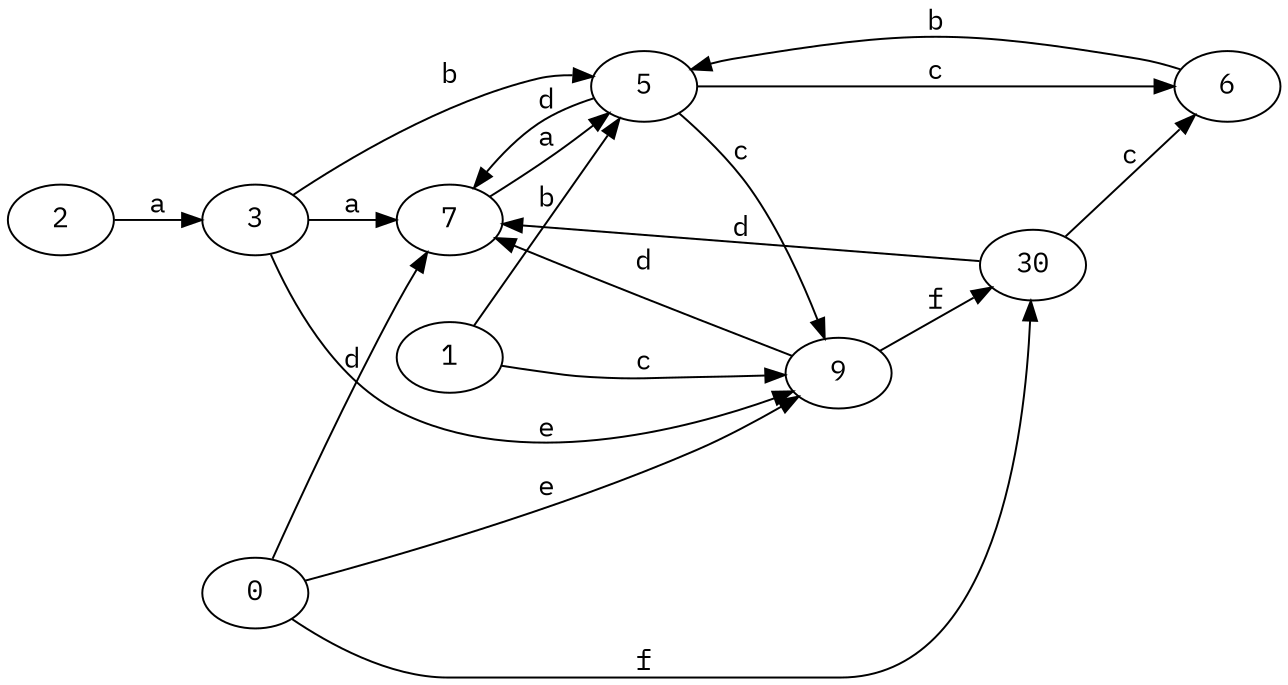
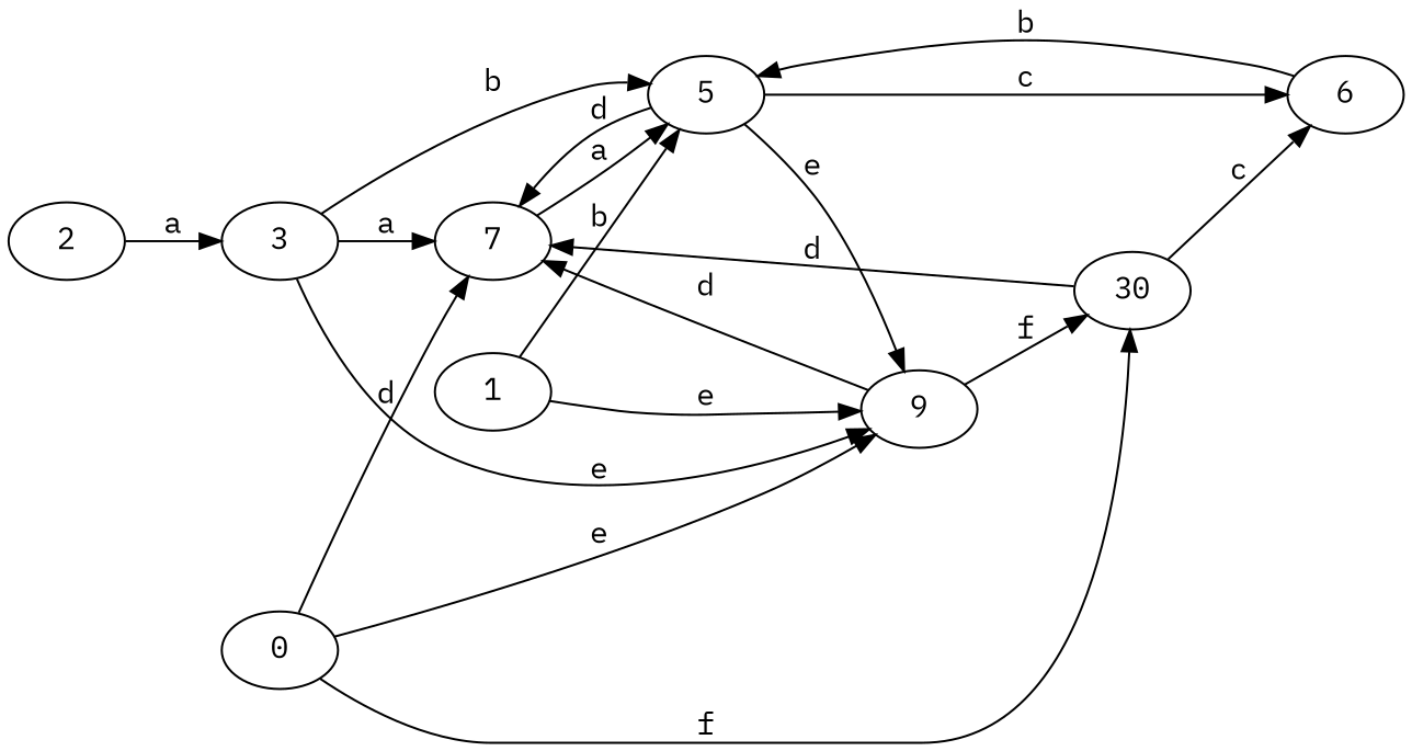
  strict digraph {
    fontname="IBM Plex Mono"
    rankdir=LR
    node [fontname="IBM Plex Mono"]
    edge [fontname="IBM Plex Mono"]
    0
    7
    n3 [label=9]
    n4 [label=30]
    5
    6
    1
    2
    3
    0 -> 7 [label=d]
    0 -> n3 [label=e]
    0 -> n4 [label=f]
    7 -> 5 [label=a]
    n3 -> 7 [label=d]
    n3 -> n4 [label=f]
    n4 -> 7 [label=d]
    n4 -> 6 [label=c]
    5 -> 7 [label=d]
-   5 -> n3 [label=c]
+   5 -> n3 [label=e]
    5 -> 6 [label=c]
    6 -> 5 [label=b]
-   1 -> n3 [label=c]
+   1 -> n3 [label=e]
    1 -> 5 [label=b]
    2 -> 3 [label=a]
    3 -> 7 [label=a]
    3 -> n3 [label=e]
    3 -> 5 [label=b]
  }
